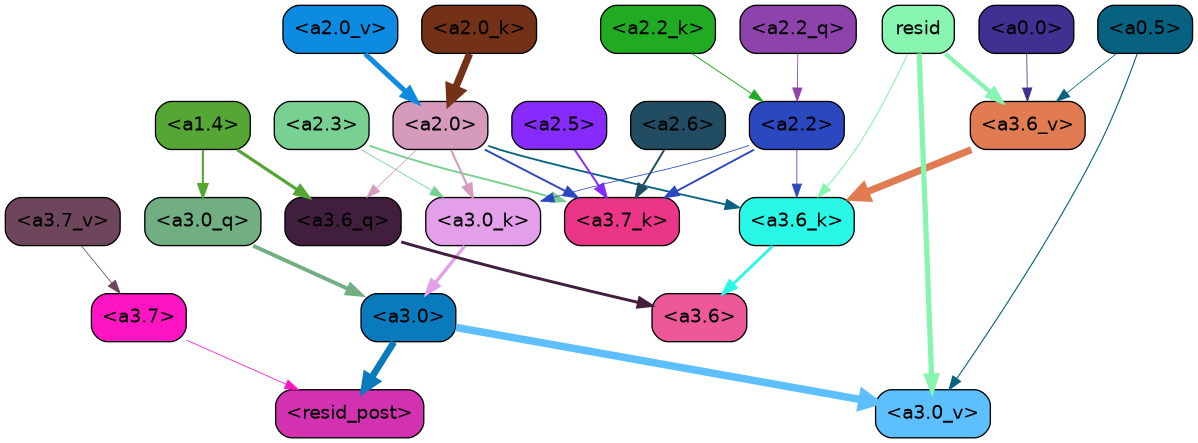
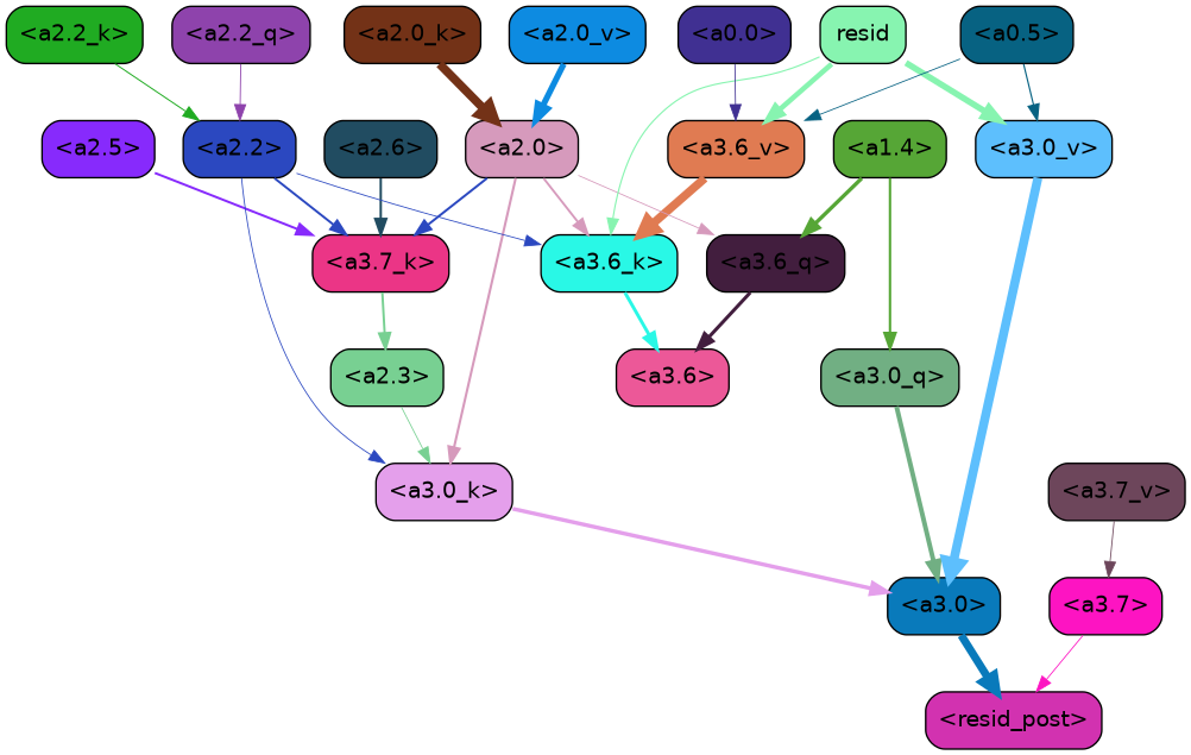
  strict digraph {
    splines=true
    node [color=black fontname=Helvetica shape=box style="filled, rounded"]
    edge [color="#2b48c0" penwidth=0.6]
    "<a3.7>" [fillcolor="#fd14c2"]
    "<resid_post>" [fillcolor="#d232b0"]
    "<a3.6>" [fillcolor="#ec5898"]
    "<a3.0>" [fillcolor="#097abb"]
    "<a2.3>" [fillcolor="#78d092"]
    "<a3.7_k>" [fillcolor="#eb3586"]
    "<a3.0_k>" [fillcolor="#e49feb"]
    "<a3.6_q>" [fillcolor="#421e3e"]
    "<a3.0_q>" [fillcolor="#71af83"]
    "<a3.6_k>" [fillcolor="#29f8e6"]
    "<a3.7_v>" [fillcolor="#6d465b"]
    "<a3.6_v>" [fillcolor="#e07b52"]
    "<a3.0_v>" [fillcolor="#5dbffd"]
    "<a2.0>" [fillcolor="#d69abc"]
    "<a1.4>" [fillcolor="#56a636"]
    "<a2.6>" [fillcolor="#214c61"]
    "<a2.5>" [fillcolor="#872afc"]
    "<a2.2>" [fillcolor="#2b48c0"]
    n19 [fillcolor="#87f4b0" label=resid]
    "<a0.5>" [fillcolor="#076282"]
    "<a0.0>" [fillcolor="#403092"]
    "<a2.2_q>" [fillcolor="#8e43ac"]
    "<a2.2_k>" [fillcolor="#20ab22"]
    "<a2.0_k>" [fillcolor="#733217"]
    "<a2.0_v>" [fillcolor="#0d8be1"]
    "<a3.7>" -> "<resid_post>" [color="#fd14c2"]
    "<a3.0>" -> "<resid_post>" [color="#097abb" penwidth=5.004215121269226]
-   "<a2.3>" -> "<a3.7_k>" [color="#78d092" penwidth=1.4559586644172668]
+   "<a3.7_k>" -> "<a2.3>" [color="#78d092" penwidth=1.4559586644172668]
    "<a2.3>" -> "<a3.0_k>" [color="#78d092"]
    "<a3.0_k>" -> "<a3.0>" [color="#e49feb" penwidth=2.520303964614868]
    "<a3.6_q>" -> "<a3.6>" [color="#421e3e" penwidth=2.199681341648102]
    "<a3.0_q>" -> "<a3.0>" [color="#71af83" penwidth=2.9459195733070374]
    "<a3.6_k>" -> "<a3.6>" [color="#29f8e6" penwidth=2.13908451795578]
    "<a3.7_v>" -> "<a3.7>" [color="#6d465b"]
    "<a3.6_v>" -> "<a3.6_k>" [color="#e07b52" penwidth=5.297133803367615]
-   "<a3.0>" -> "<a3.0_v>" [color="#5dbffd" penwidth=5.680712580680847]
+   "<a3.0_v>" -> "<a3.0>" [color="#5dbffd" penwidth=5.680712580680847]
    "<a2.0>" -> "<a3.7_k>" [penwidth=1.4582423567771912]
    "<a2.0>" -> "<a3.0_k>" [color="#d69abc" penwidth=1.5433646440505981]
    "<a2.0>" -> "<a3.6_q>" [color="#d69abc"]
-   "<a2.0>" -> "<a3.6_k>" [color="#076282" penwidth=1.3792681694030762]
+   "<a2.0>" -> "<a3.6_k>" [color="#d69abc" penwidth=1.3792681694030762]
    "<a1.4>" -> "<a3.6_q>" [color="#56a636" penwidth=2.407962203025818]
    "<a1.4>" -> "<a3.0_q>" [color="#56a636" penwidth=1.5490156412124634]
    "<a2.6>" -> "<a3.7_k>" [color="#214c61" penwidth=1.468173325061798]
    "<a2.5>" -> "<a3.7_k>" [color="#872afc" penwidth=1.457568109035492]
    "<a2.2>" -> "<a3.7_k>" [penwidth=1.4199435114860535]
    "<a2.2>" -> "<a3.0_k>"
    "<a2.2>" -> "<a3.6_k>"
    n19 -> "<a3.6_k>" [color="#87f4b0" penwidth=0.8273519277572632]
    n19 -> "<a3.6_v>" [color="#87f4b0" penwidth=3.2414157912135124]
    n19 -> "<a3.0_v>" [color="#87f4b0" penwidth=3.929257571697235]
    "<a0.5>" -> "<a3.6_v>" [color="#076282"]
    "<a0.5>" -> "<a3.0_v>" [color="#076282" penwidth=0.8535017371177673]
    "<a0.0>" -> "<a3.6_v>" [color="#403092"]
    "<a2.2_q>" -> "<a2.2>" [color="#8e43ac" penwidth=0.6301735639572144]
    "<a2.2_k>" -> "<a2.2>" [color="#20ab22" penwidth=0.7200896441936493]
    "<a2.0_k>" -> "<a2.0>" [color="#733217" penwidth=5.423068851232529]
    "<a2.0_v>" -> "<a2.0>" [color="#0d8be1" penwidth=3.7890332341194153]
  }
